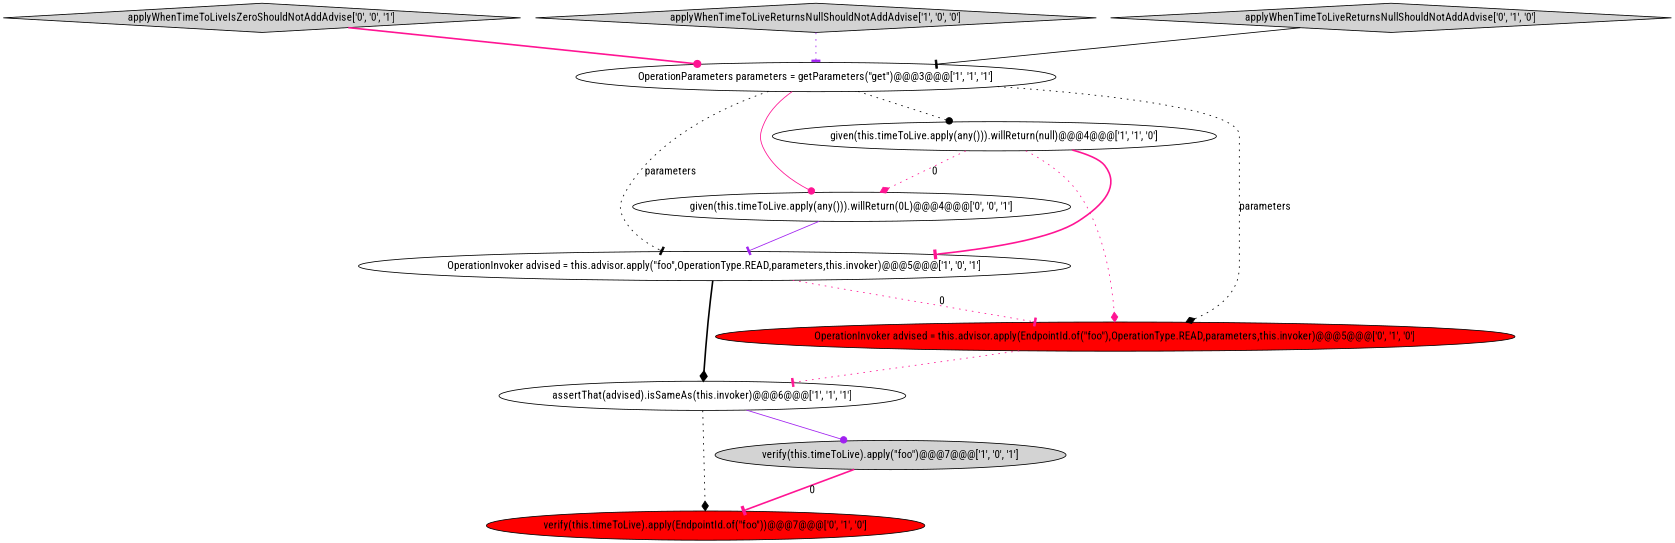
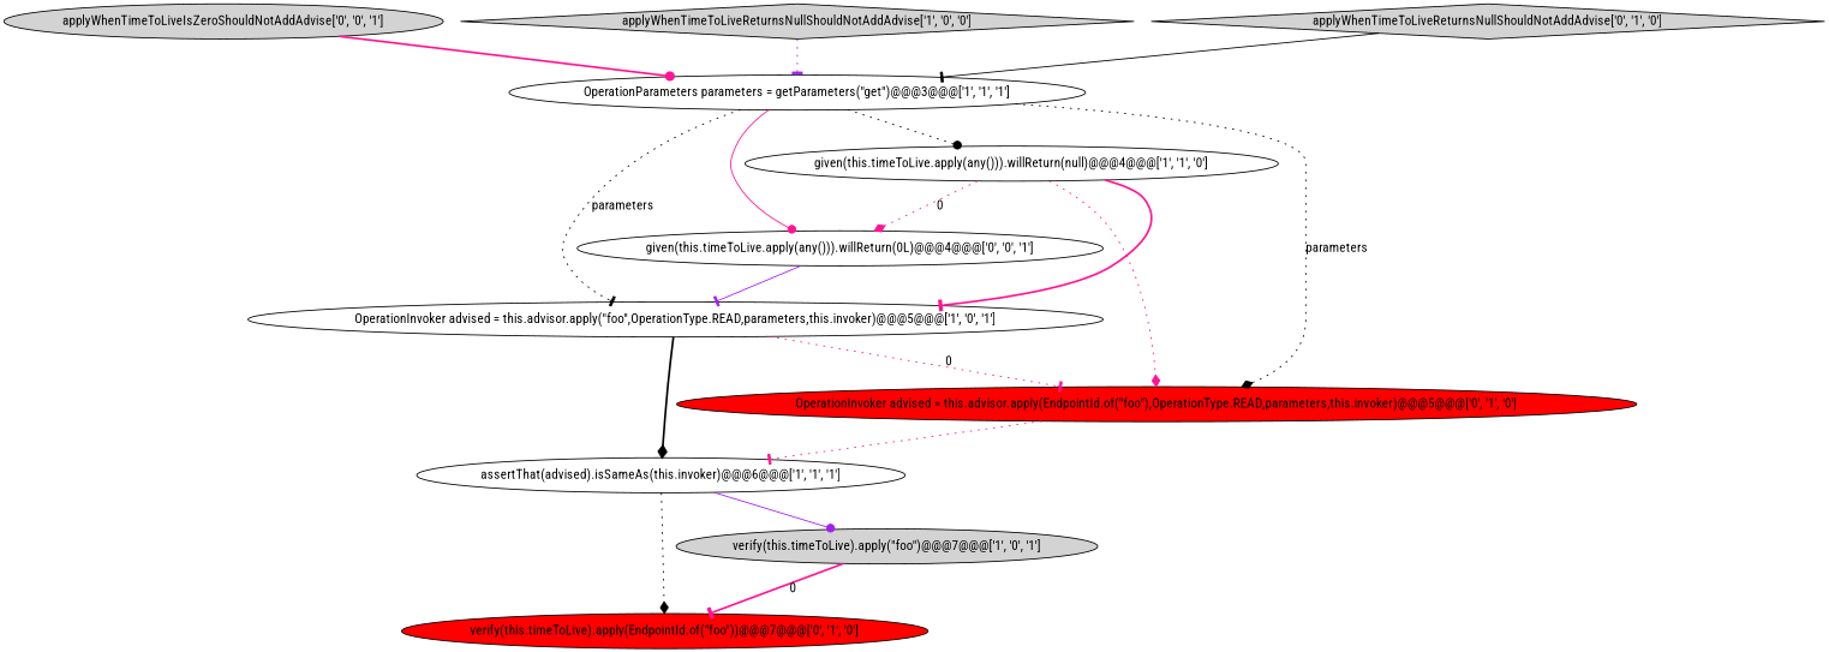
  digraph {
    fontname="Roboto Condensed"
    node [fillcolor=white shape=ellipse style=filled fontname="Roboto Condensed"]
    edge [style=dotted color=deeppink arrowhead=tee fontname="Roboto Condensed"]
    n1 [label="OperationInvoker advised = this.advisor.apply(\"foo\",OperationType.READ,parameters,this.invoker)@@@5@@@['1', '0', '1']"]
    n2 [label="assertThat(advised).isSameAs(this.invoker)@@@6@@@['1', '1', '1']"]
    n3 [fillcolor=red label="OperationInvoker advised = this.advisor.apply(EndpointId.of(\"foo\"),OperationType.READ,parameters,this.invoker)@@@5@@@['0', '1', '0']"]
    n4 [fillcolor=lightgray label="verify(this.timeToLive).apply(\"foo\")@@@7@@@['1', '0', '1']"]
    n5 [fillcolor=red label="verify(this.timeToLive).apply(EndpointId.of(\"foo\"))@@@7@@@['0', '1', '0']"]
-   n6 [fillcolor=lightgray label="applyWhenTimeToLiveIsZeroShouldNotAddAdvise['0', '0', '1']" shape=diamond]
+   n6 [fillcolor=lightgray label="applyWhenTimeToLiveIsZeroShouldNotAddAdvise['0', '0', '1']"]
    n7 [label="OperationParameters parameters = getParameters(\"get\")@@@3@@@['1', '1', '1']"]
    n8 [fillcolor=lightgray label="applyWhenTimeToLiveReturnsNullShouldNotAddAdvise['1', '0', '0']" shape=diamond]
    n9 [label="given(this.timeToLive.apply(any())).willReturn(0L)@@@4@@@['0', '0', '1']"]
    n10 [label="given(this.timeToLive.apply(any())).willReturn(null)@@@4@@@['1', '1', '0']"]
    n11 [fillcolor=lightgray label="applyWhenTimeToLiveReturnsNullShouldNotAddAdvise['0', '1', '0']" shape=diamond]
    n1 -> n2 [style=bold color=black arrowhead=diamond]
    n1 -> n3 [label=0]
    n2 -> n4 [style=solid color=purple arrowhead=dot]
    n2 -> n5 [color=black arrowhead=diamond]
    n3 -> n2
    n4 -> n5 [label=0 style=bold]
    n6 -> n7 [style=bold arrowhead=dot]
    n7 -> n1 [label=parameters color=black]
    n7 -> n3 [label=parameters color=black arrowhead=diamond]
    n7 -> n9 [style=solid arrowhead=dot]
    n7 -> n10 [color=black arrowhead=dot]
    n8 -> n7 [color=purple]
    n9 -> n1 [style=solid color=purple]
    n10 -> n1 [style=bold]
    n10 -> n3 [arrowhead=diamond]
    n10 -> n9 [label=0 arrowhead=diamond]
    n11 -> n7 [style=solid color=black]
  }
